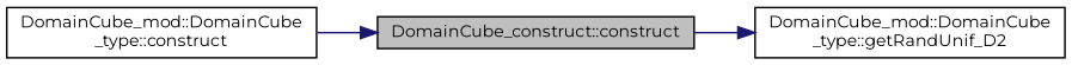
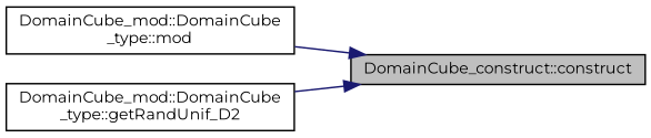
  digraph {
    fontname=Montserrat
    rankdir=RL
    node [color=black fillcolor=white fontname=Montserrat fontsize=10 shape=record style=filled]
    edge [color=midnightblue dir=back fontname=Montserrat fontsize=10 labelfontname=Helvetica labelfontsize=10 style=solid]
    n1 [fillcolor=grey75 fontcolor=black height=0.2 label="DomainCube_construct::construct" width=0.4]
-   n2 [height=0.2 label="DomainCube_mod::DomainCube\l_type::construct" width=0.4]
+   n2 [height=0.2 label="DomainCube_mod::DomainCube\l_type::mod" width=0.4]
    n3 [height=0.2 label="DomainCube_mod::DomainCube\l_type::getRandUnif_D2" width=0.4]
    n1 -> n2
-   n3 -> n1
+   n1 -> n3
  }
